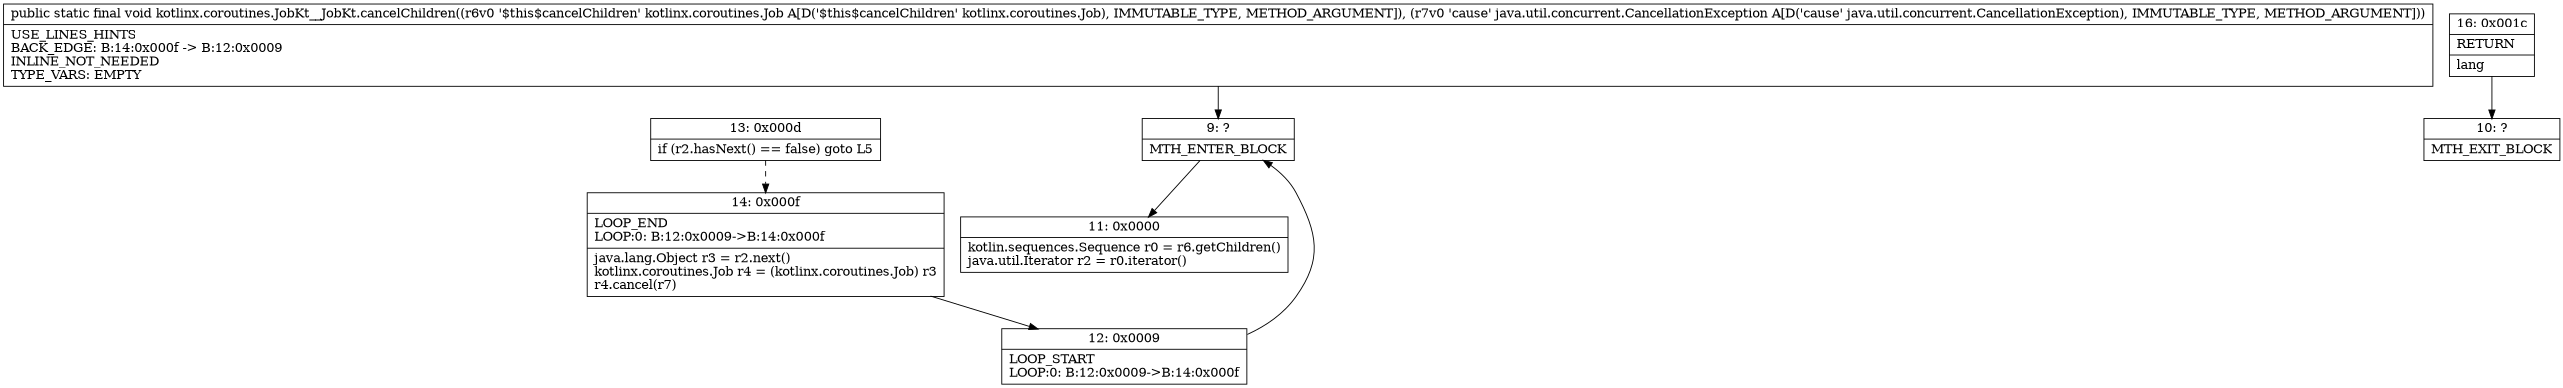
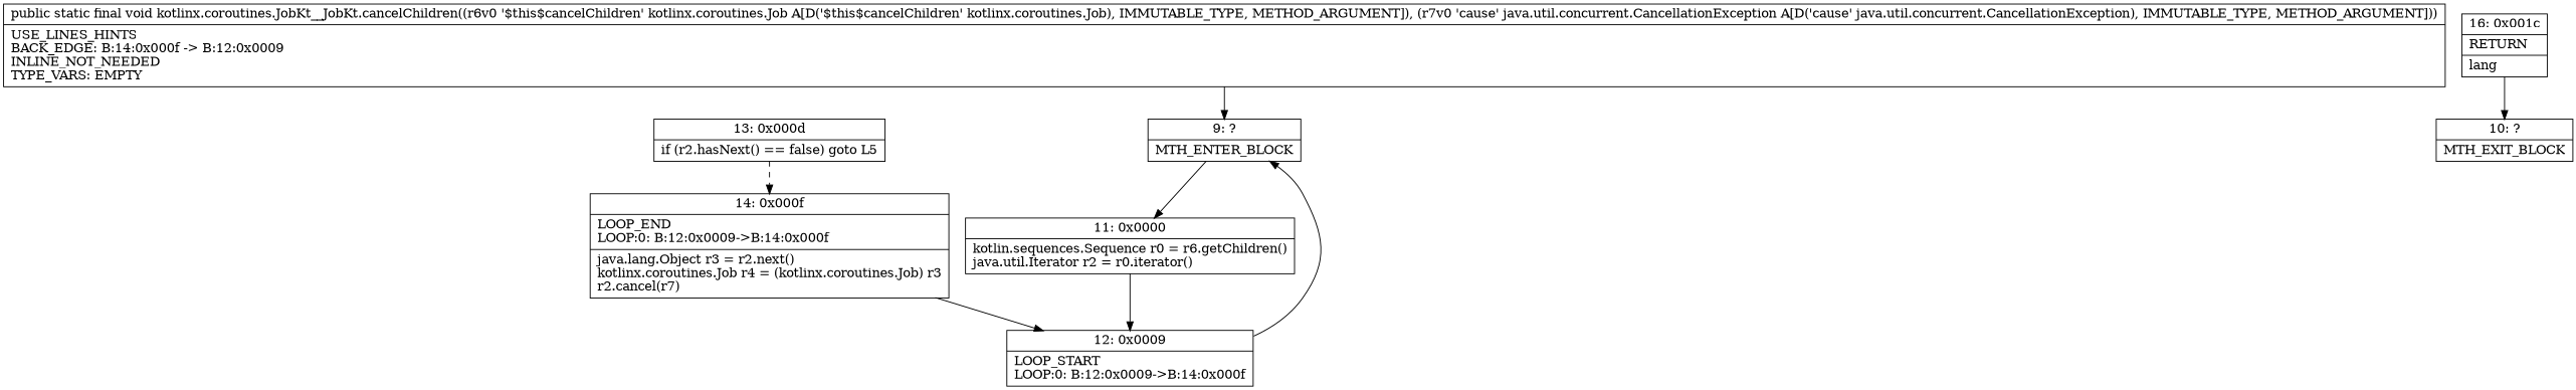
  digraph {
    node [shape=record]
    n1 [label="{9\:\ ?|MTH_ENTER_BLOCK\l}"]
    n2 [label="{11\:\ 0x0000|kotlin.sequences.Sequence r0 = r6.getChildren()\ljava.util.Iterator r2 = r0.iterator()\l}"]
    n3 [label="{12\:\ 0x0009|LOOP_START\lLOOP:0: B:12:0x0009\-\>B:14:0x000f\l}"]
    n4 [label="{13\:\ 0x000d|if (r2.hasNext() == false) goto L5\l}"]
-   n5 [label="{14\:\ 0x000f|LOOP_END\lLOOP:0: B:12:0x0009\-\>B:14:0x000f\l|java.lang.Object r3 = r2.next()\lkotlinx.coroutines.Job r4 = (kotlinx.coroutines.Job) r3\lr4.cancel(r7)\l}"]
+   n5 [label="{14\:\ 0x000f|LOOP_END\lLOOP:0: B:12:0x0009\-\>B:14:0x000f\l|java.lang.Object r3 = r2.next()\lkotlinx.coroutines.Job r4 = (kotlinx.coroutines.Job) r3\lr2.cancel(r7)\l}"]
    n6 [label="{16\:\ 0x001c|RETURN\l|lang\l}"]
    n7 [label="{10\:\ ?|MTH_EXIT_BLOCK\l}"]
    n8 [label="{public static final void kotlinx.coroutines.JobKt__JobKt.cancelChildren((r6v0 '$this$cancelChildren' kotlinx.coroutines.Job A[D('$this$cancelChildren' kotlinx.coroutines.Job), IMMUTABLE_TYPE, METHOD_ARGUMENT]), (r7v0 'cause' java.util.concurrent.CancellationException A[D('cause' java.util.concurrent.CancellationException), IMMUTABLE_TYPE, METHOD_ARGUMENT]))  | USE_LINES_HINTS\lBACK_EDGE: B:14:0x000f \-\> B:12:0x0009\lINLINE_NOT_NEEDED\lTYPE_VARS: EMPTY\l}"]
    n1 -> n2
+   n2 -> n3
    n3 -> n1
    n4 -> n5 [style=dashed]
    n5 -> n3
    n6 -> n7
    n8 -> n1
  }
